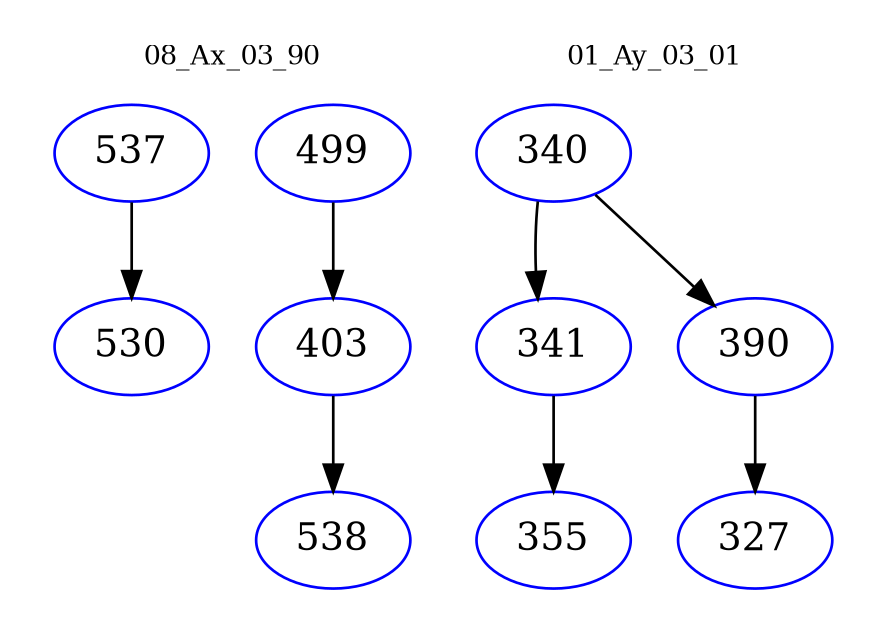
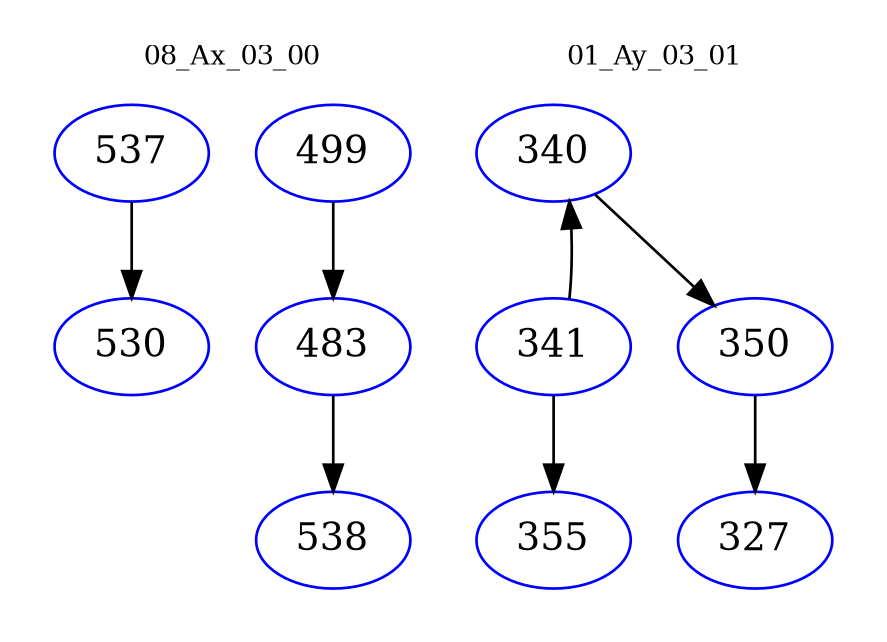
  digraph {
    node [color=blue]
    edge [color=black]
    n1 [label=499]
-   n2 [label=403]
+   n2 [label=483]
    n3 [label=537]
    n4 [label=538]
    n5 [label=530]
    n6 [label=340]
    n7 [label=341]
-   n8 [label=390]
+   n8 [label=350]
    n9 [label=355]
    n10 [label=327]
    subgraph cluster_1 {
      color=white
      fontsize=10
-     label="08_Ax_03_90"
+     label="08_Ax_03_00"
      n1
      n2
      n3
      n4
      n5
    }
    subgraph cluster_2 {
      color=white
      fontsize=10
      label="01_Ay_03_01"
      n6
      n7
      n8
      n9
      n10
    }
    n1 -> n2
    n2 -> n4
    n3 -> n5
-   n6 -> n7
+   n7 -> n6
    n6 -> n8
    n7 -> n9
    n8 -> n10
  }
